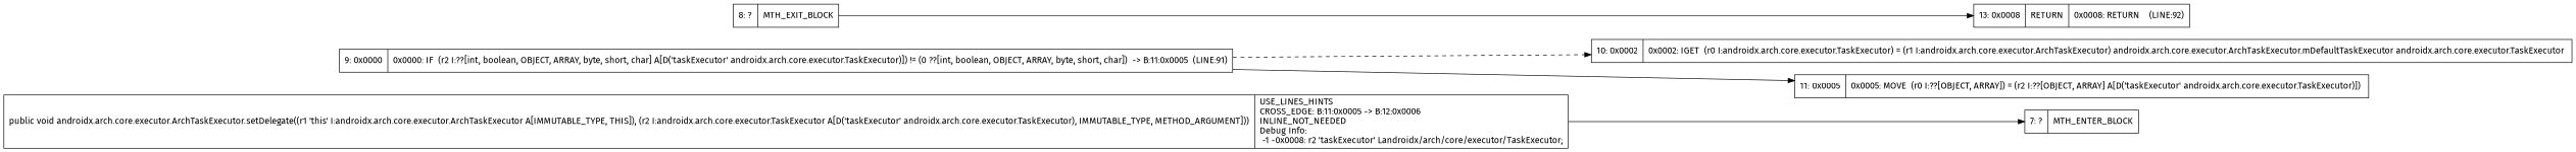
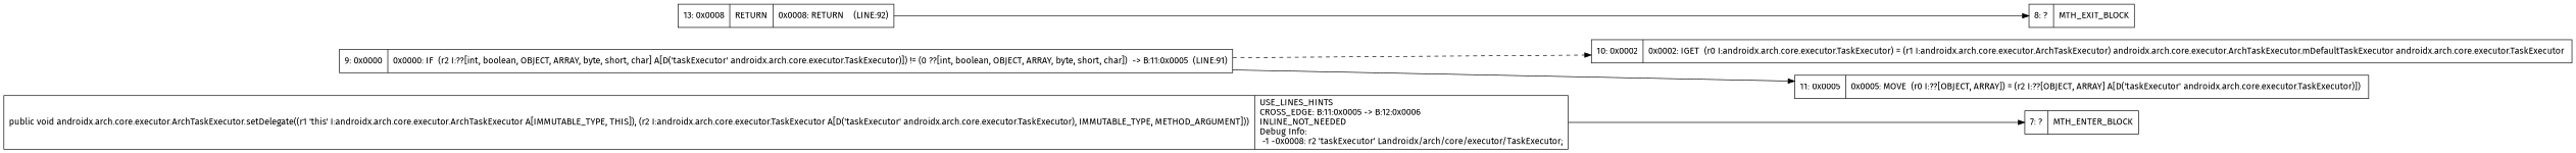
  digraph {
    fontname="Fira Sans"
    rankdir=LR
    node [fontname="Fira Sans" shape=record]
    edge [fontname="Fira Sans"]
    n1 [label="{7\:\ ?|MTH_ENTER_BLOCK\l}"]
    n2 [label="{9\:\ 0x0000|0x0000: IF  (r2 I:??[int, boolean, OBJECT, ARRAY, byte, short, char] A[D('taskExecutor' androidx.arch.core.executor.TaskExecutor)]) != (0 ??[int, boolean, OBJECT, ARRAY, byte, short, char])  \-\> B:11:0x0005  (LINE:91)\l}"]
    n3 [label="{10\:\ 0x0002|0x0002: IGET  (r0 I:androidx.arch.core.executor.TaskExecutor) = (r1 I:androidx.arch.core.executor.ArchTaskExecutor) androidx.arch.core.executor.ArchTaskExecutor.mDefaultTaskExecutor androidx.arch.core.executor.TaskExecutor \l}"]
    n4 [label="{11\:\ 0x0005|0x0005: MOVE  (r0 I:??[OBJECT, ARRAY]) = (r2 I:??[OBJECT, ARRAY] A[D('taskExecutor' androidx.arch.core.executor.TaskExecutor)]) \l}"]
    n5 [label="{13\:\ 0x0008|RETURN\l|0x0008: RETURN    (LINE:92)\l}"]
    n6 [label="{8\:\ ?|MTH_EXIT_BLOCK\l}"]
    n7 [label="{public void androidx.arch.core.executor.ArchTaskExecutor.setDelegate((r1 'this' I:androidx.arch.core.executor.ArchTaskExecutor A[IMMUTABLE_TYPE, THIS]), (r2 I:androidx.arch.core.executor.TaskExecutor A[D('taskExecutor' androidx.arch.core.executor.TaskExecutor), IMMUTABLE_TYPE, METHOD_ARGUMENT]))  | USE_LINES_HINTS\lCROSS_EDGE: B:11:0x0005 \-\> B:12:0x0006\lINLINE_NOT_NEEDED\lDebug Info:\l  \-1 \-0x0008: r2 'taskExecutor' Landroidx\/arch\/core\/executor\/TaskExecutor;\l}"]
    n2 -> n3 [style=dashed]
    n2 -> n4
-   n6 -> n5
+   n5 -> n6
    n7 -> n1
  }
